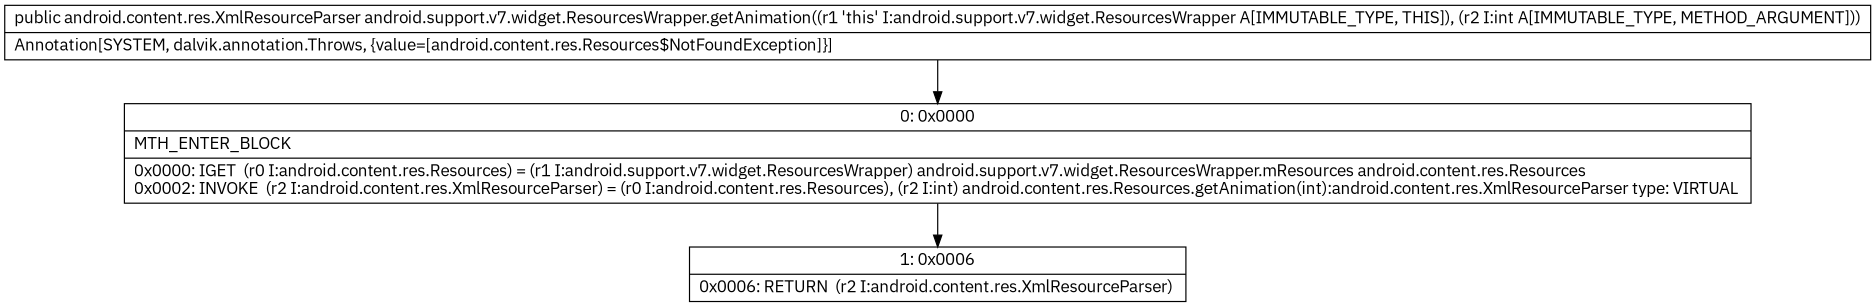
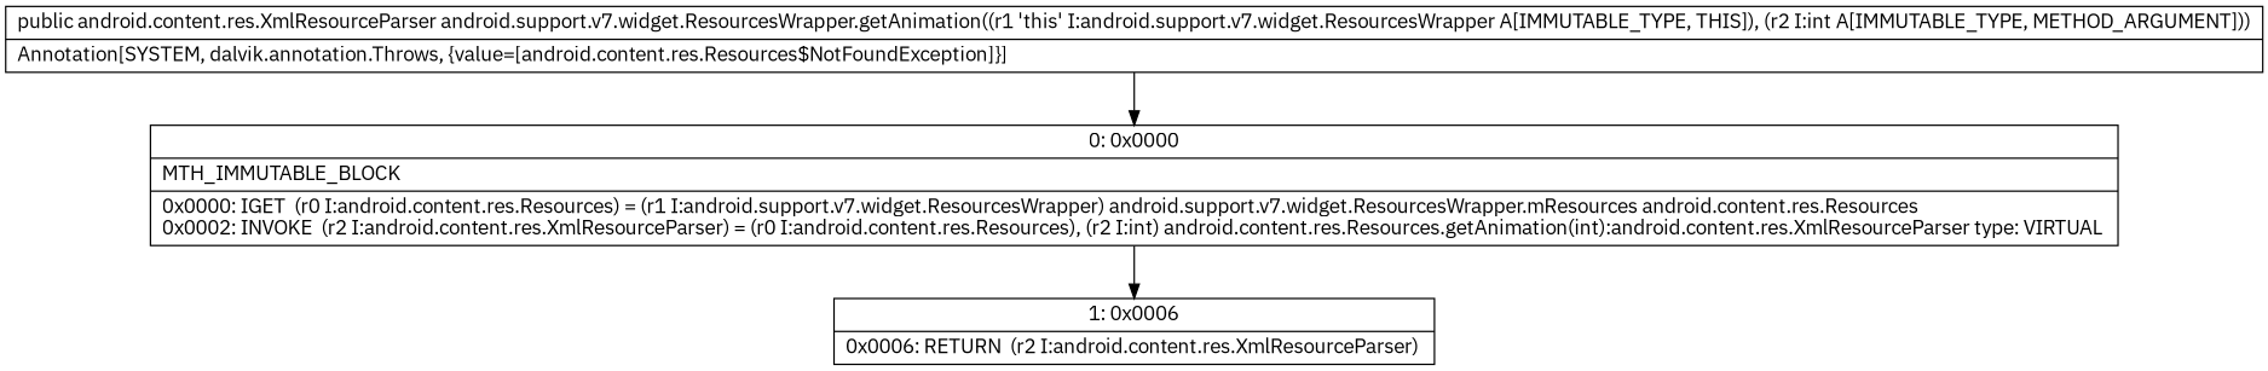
  digraph {
    fontname="IBM Plex Sans"
    node [shape=record fontname="IBM Plex Sans"]
    edge [fontname="IBM Plex Sans"]
-   n1 [label="{0\:\ 0x0000|MTH_ENTER_BLOCK\l|0x0000: IGET  (r0 I:android.content.res.Resources) = (r1 I:android.support.v7.widget.ResourcesWrapper) android.support.v7.widget.ResourcesWrapper.mResources android.content.res.Resources \l0x0002: INVOKE  (r2 I:android.content.res.XmlResourceParser) = (r0 I:android.content.res.Resources), (r2 I:int) android.content.res.Resources.getAnimation(int):android.content.res.XmlResourceParser type: VIRTUAL \l}"]
+   n1 [label="{0\:\ 0x0000|MTH_IMMUTABLE_BLOCK\l|0x0000: IGET  (r0 I:android.content.res.Resources) = (r1 I:android.support.v7.widget.ResourcesWrapper) android.support.v7.widget.ResourcesWrapper.mResources android.content.res.Resources \l0x0002: INVOKE  (r2 I:android.content.res.XmlResourceParser) = (r0 I:android.content.res.Resources), (r2 I:int) android.content.res.Resources.getAnimation(int):android.content.res.XmlResourceParser type: VIRTUAL \l}"]
    n2 [label="{1\:\ 0x0006|0x0006: RETURN  (r2 I:android.content.res.XmlResourceParser) \l}"]
    n3 [label="{public android.content.res.XmlResourceParser android.support.v7.widget.ResourcesWrapper.getAnimation((r1 'this' I:android.support.v7.widget.ResourcesWrapper A[IMMUTABLE_TYPE, THIS]), (r2 I:int A[IMMUTABLE_TYPE, METHOD_ARGUMENT]))  | Annotation[SYSTEM, dalvik.annotation.Throws, \{value=[android.content.res.Resources$NotFoundException]\}]\l}"]
    n1 -> n2
    n3 -> n1
  }
